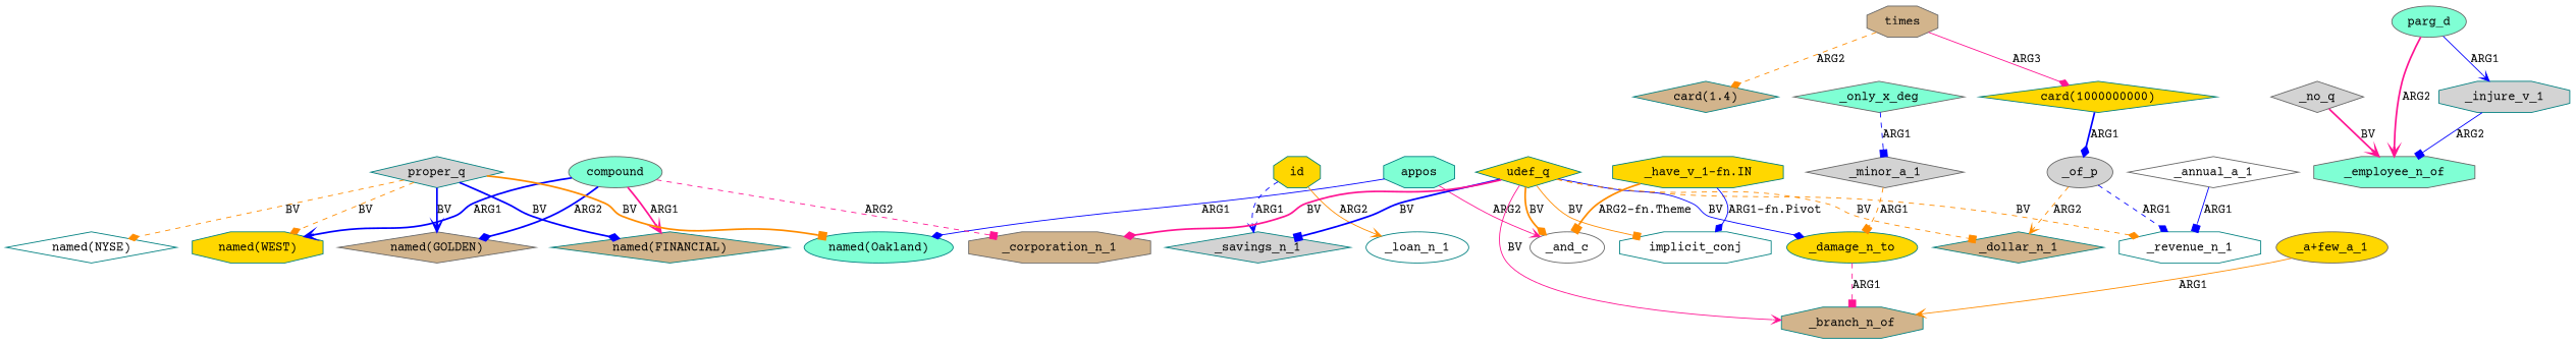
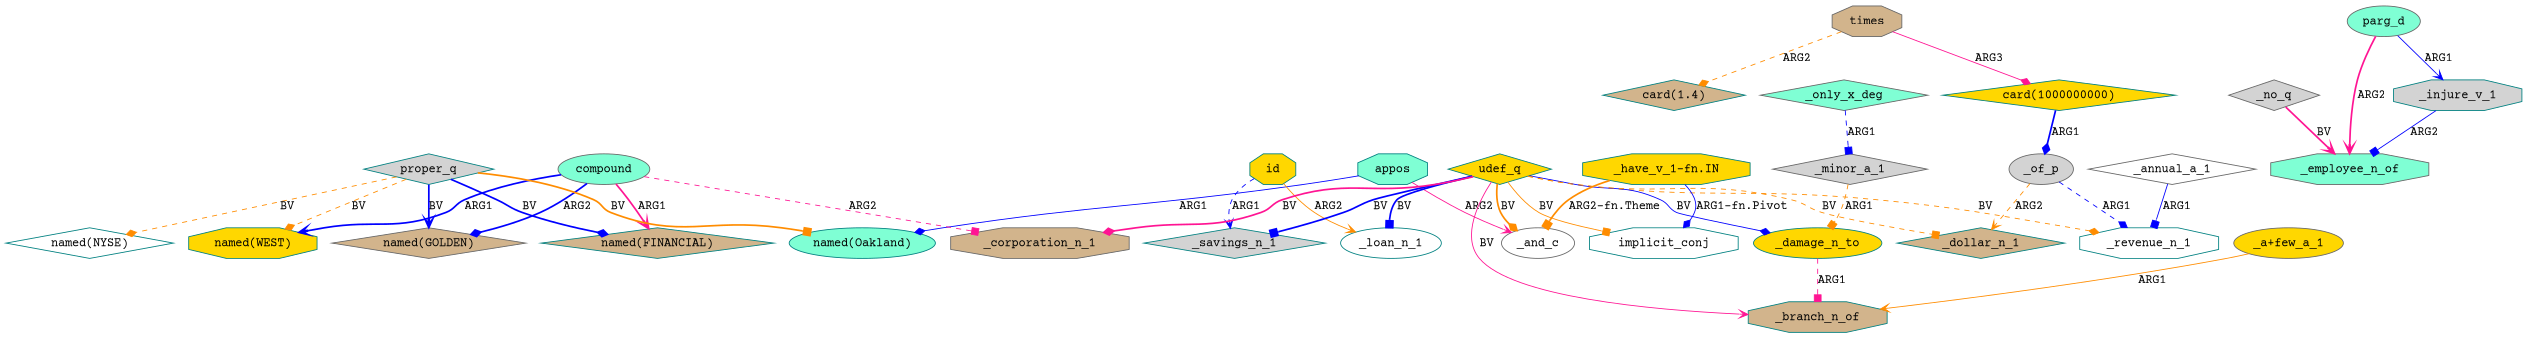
  digraph {
    fontname="Courier Prime"
    node [color=teal fillcolor=gold fontname="Courier Prime" shape=diamond style=filled]
    edge [arrowhead=diamond color=blue fontname="Courier Prime" style=bold]
    appos [fillcolor=aquamarine shape=octagon]
    "named(Oakland)" [fillcolor=aquamarine shape=ellipse]
    _and_c [color=gray40 fillcolor=white shape=ellipse]
    id [shape=octagon]
    _savings_n_1 [fillcolor=lightgrey]
    _loan_n_1 [fillcolor=white shape=ellipse]
    _annual_a_1 [color=gray40 fillcolor=white]
    _revenue_n_1 [fillcolor=white shape=octagon]
    udef_q
    _branch_n_of [fillcolor=tan shape=octagon]
    _damage_n_to [shape=ellipse]
    _corporation_n_1 [color=gray40 fillcolor=tan shape=octagon]
    implicit_conj [fillcolor=white shape=octagon]
    _dollar_n_1 [fillcolor=tan]
    times [color=gray40 fillcolor=tan shape=octagon]
    "card(1.4)" [fillcolor=tan]
    "card(1000000000)"
    _of_p [color=gray40 fillcolor=lightgrey shape=ellipse]
    _only_x_deg [color=gray40 fillcolor=aquamarine]
    _minor_a_1 [color=gray40 fillcolor=lightgrey]
    compound [color=gray40 fillcolor=aquamarine shape=ellipse]
    "named(GOLDEN)" [color=gray40 fillcolor=tan]
    "named(FINANCIAL)" [fillcolor=tan]
    "named(WEST)" [shape=octagon]
    "_a+few_a_1" [color=gray40 shape=ellipse]
    "_have_v_1-fn.IN" [shape=octagon]
    proper_q [fillcolor=lightgrey]
    "named(NYSE)" [fillcolor=white]
    _no_q [color=gray40 fillcolor=lightgrey]
    _employee_n_of [color=gray40 fillcolor=aquamarine shape=octagon]
    parg_d [color=gray40 fillcolor=aquamarine shape=ellipse]
    _injure_v_1 [fillcolor=lightgrey shape=octagon]
    appos -> "named(Oakland)" [label=ARG1 style=solid]
    appos -> _and_c [arrowhead=vee color=deeppink label=ARG2 style=solid]
    id -> _savings_n_1 [arrowhead=vee label=ARG1 style=dashed]
    id -> _loan_n_1 [arrowhead=vee color=darkorange label=ARG2 style=solid]
    _annual_a_1 -> _revenue_n_1 [arrowhead=box label=ARG1 style=solid]
    udef_q -> _and_c [color=darkorange label=BV]
    udef_q -> _savings_n_1 [arrowhead=box label=BV]
+   udef_q -> _loan_n_1 [arrowhead=box label=BV]
    udef_q -> _revenue_n_1 [color=darkorange label=BV style=dashed]
    udef_q -> _branch_n_of [arrowhead=vee color=deeppink label=BV style=solid]
    udef_q -> _damage_n_to [label=BV style=solid]
    udef_q -> _corporation_n_1 [color=deeppink label=BV]
    udef_q -> implicit_conj [arrowhead=box color=darkorange label=BV style=solid]
    udef_q -> _dollar_n_1 [arrowhead=box color=darkorange label=BV style=dashed]
    _damage_n_to -> _branch_n_of [arrowhead=box color=deeppink label=ARG1 style=dashed]
    times -> "card(1.4)" [color=darkorange label=ARG2 style=dashed]
    times -> "card(1000000000)" [color=deeppink label=ARG3 style=solid]
    "card(1000000000)" -> _of_p [label=ARG1]
    _of_p -> _revenue_n_1 [label=ARG1 style=dashed]
    _of_p -> _dollar_n_1 [arrowhead=vee color=darkorange label=ARG2 style=dashed]
    _only_x_deg -> _minor_a_1 [arrowhead=box label=ARG1 style=dashed]
    _minor_a_1 -> _damage_n_to [arrowhead=box color=darkorange label=ARG1 style=dashed]
    compound -> _corporation_n_1 [arrowhead=box color=deeppink label=ARG2 style=dashed]
    compound -> "named(GOLDEN)" [label=ARG2]
    compound -> "named(FINANCIAL)" [arrowhead=vee color=deeppink label=ARG1]
    compound -> "named(WEST)" [arrowhead=vee label=ARG1]
    "_a+few_a_1" -> _branch_n_of [arrowhead=vee color=darkorange label=ARG1 style=solid]
    "_have_v_1-fn.IN" -> _and_c [arrowhead=box color=darkorange label="ARG2-fn.Theme"]
    "_have_v_1-fn.IN" -> implicit_conj [label="ARG1-fn.Pivot" style=solid]
    proper_q -> "named(Oakland)" [arrowhead=box color=darkorange label=BV]
    proper_q -> "named(GOLDEN)" [arrowhead=vee label=BV]
    proper_q -> "named(FINANCIAL)" [label=BV]
    proper_q -> "named(WEST)" [color=darkorange label=BV style=dashed]
    proper_q -> "named(NYSE)" [color=darkorange label=BV style=dashed]
    _no_q -> _employee_n_of [arrowhead=vee color=deeppink label=BV]
    parg_d -> _employee_n_of [arrowhead=vee color=deeppink label=ARG2]
    parg_d -> _injure_v_1 [arrowhead=vee label=ARG1 style=solid]
    _injure_v_1 -> _employee_n_of [arrowhead=box label=ARG2 style=solid]
  }
